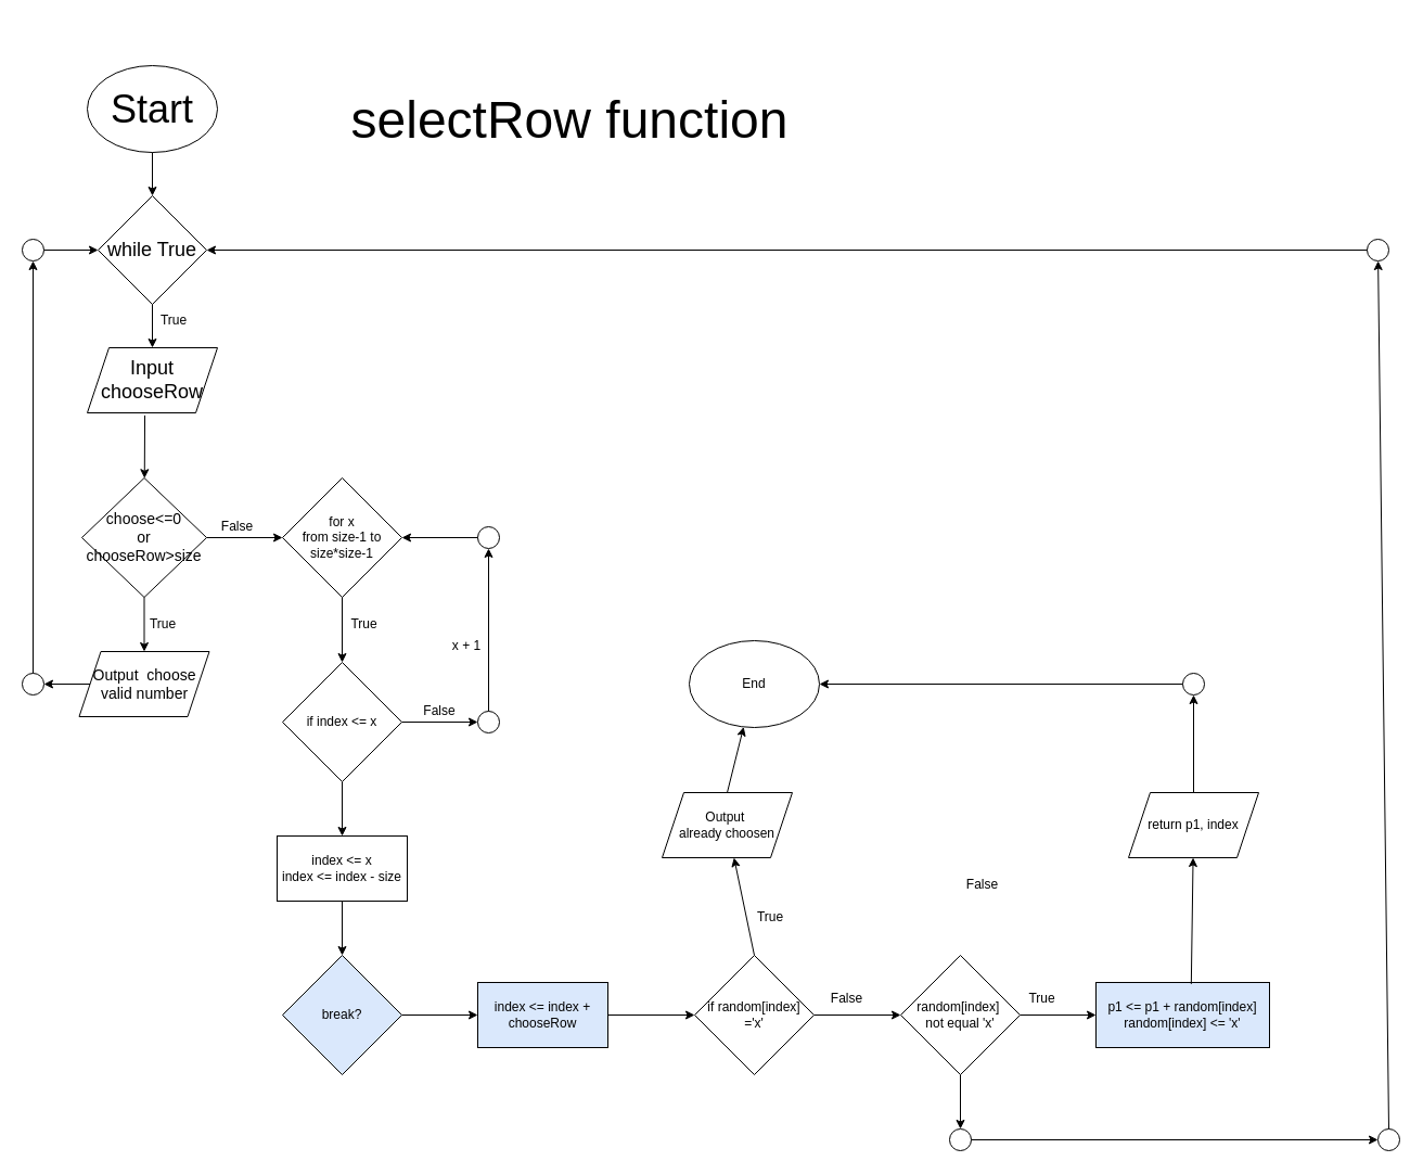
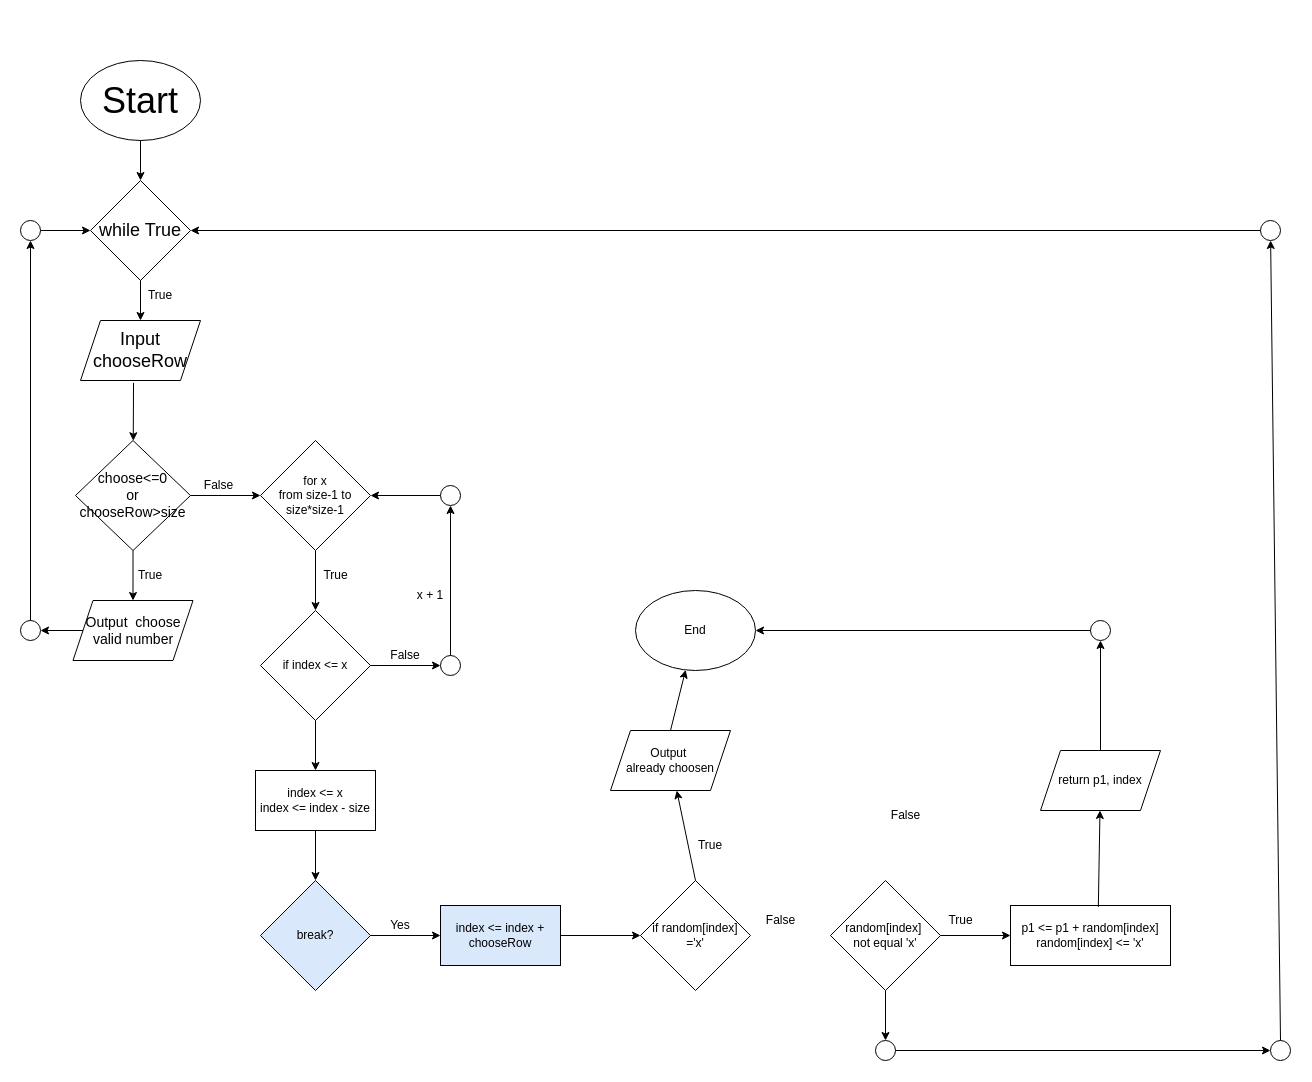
  <mxCell id="0" />
  <mxCell id="1" parent="0" />
  <mxCell id="2" value="&lt;font style=&quot;font-size: 36px;&quot;&gt;Start&lt;/font&gt;" style="ellipse;whiteSpace=wrap;html=1;" vertex="1" parent="1"><mxGeometry x="80" y="60" width="120" height="80" as="geometry" /></mxCell>
  <mxCell id="3" value="" style="endArrow=classic;html=1;rounded=0;exitX=0.5;exitY=1;exitDx=0;exitDy=0;" edge="1" parent="1" source="2" target="4"><mxGeometry width="50" height="50" relative="1" as="geometry"><mxPoint x="140" y="200" as="sourcePoint" /><mxPoint x="143.125" y="140.625" as="targetPoint" /></mxGeometry></mxCell>
  <mxCell id="4" value="&lt;font style=&quot;font-size: 18px;&quot;&gt;while True&lt;/font&gt;" style="rhombus;whiteSpace=wrap;html=1;" vertex="1" parent="1"><mxGeometry x="90" y="180" width="100" height="100" as="geometry" /></mxCell>
  <mxCell id="5" value="" style="endArrow=classic;html=1;rounded=0;exitX=0.5;exitY=1;exitDx=0;exitDy=0;" edge="1" parent="1" source="4" target="6"><mxGeometry width="50" height="50" relative="1" as="geometry"><mxPoint x="140" y="500" as="sourcePoint" /><mxPoint x="190" y="450" as="targetPoint" /></mxGeometry></mxCell>
  <mxCell id="6" value="&lt;font style=&quot;font-size: 18px;&quot;&gt;Input chooseRow&lt;/font&gt;" style="shape=parallelogram;perimeter=parallelogramPerimeter;whiteSpace=wrap;html=1;fixedSize=1;" vertex="1" parent="1"><mxGeometry x="80" y="320" width="120" height="60" as="geometry" /></mxCell>
  <mxCell id="7" value="" style="endArrow=classic;html=1;rounded=0;exitX=0.442;exitY=1.04;exitDx=0;exitDy=0;exitPerimeter=0;" edge="1" parent="1" source="6" target="8"><mxGeometry width="50" height="50" relative="1" as="geometry"><mxPoint x="140" y="480" as="sourcePoint" /><mxPoint x="190" y="430" as="targetPoint" /></mxGeometry></mxCell>
  <mxCell id="8" value="&lt;font style=&quot;font-size: 14px;&quot;&gt;choose&amp;lt;=0&lt;br&gt;or&lt;br&gt;chooseRow&amp;gt;size&lt;/font&gt;" style="rhombus;whiteSpace=wrap;html=1;" vertex="1" parent="1"><mxGeometry x="75" y="440" width="115" height="110" as="geometry" /></mxCell>
  <mxCell id="9" value="True" style="text;html=1;strokeColor=none;fillColor=none;align=center;verticalAlign=middle;whiteSpace=wrap;rounded=0;" vertex="1" parent="1"><mxGeometry x="130" y="280" width="60" height="30" as="geometry" /></mxCell>
  <mxCell id="10" value="" style="endArrow=classic;html=1;rounded=0;exitX=0.5;exitY=1;exitDx=0;exitDy=0;" edge="1" parent="1" source="8" target="11"><mxGeometry width="50" height="50" relative="1" as="geometry"><mxPoint x="140" y="670" as="sourcePoint" /><mxPoint x="190" y="620" as="targetPoint" /></mxGeometry></mxCell>
  <mxCell id="11" value="&lt;font style=&quot;font-size: 14px;&quot;&gt;Output&amp;nbsp; choose valid number&lt;/font&gt;" style="shape=parallelogram;perimeter=parallelogramPerimeter;whiteSpace=wrap;html=1;fixedSize=1;" vertex="1" parent="1"><mxGeometry x="72.5" y="600" width="120" height="60" as="geometry" /></mxCell>
  <mxCell id="12" value="True" style="text;html=1;strokeColor=none;fillColor=none;align=center;verticalAlign=middle;whiteSpace=wrap;rounded=0;" vertex="1" parent="1"><mxGeometry x="120" y="560" width="60" height="30" as="geometry" /></mxCell>
  <mxCell id="13" value="" style="endArrow=classic;html=1;rounded=0;exitX=1;exitY=0.5;exitDx=0;exitDy=0;" edge="1" parent="1" source="8"><mxGeometry width="50" height="50" relative="1" as="geometry"><mxPoint x="140" y="560" as="sourcePoint" /><mxPoint x="260" y="495" as="targetPoint" /></mxGeometry></mxCell>
  <mxCell id="14" value="for x &lt;br&gt;from size-1 to size*size-1" style="rhombus;whiteSpace=wrap;html=1;" vertex="1" parent="1"><mxGeometry x="260" y="440" width="110" height="110" as="geometry" /></mxCell>
  <mxCell id="15" value="False" style="text;html=1;align=center;verticalAlign=middle;resizable=0;points=[];autosize=1;strokeColor=none;fillColor=none;" vertex="1" parent="1"><mxGeometry x="192.5" y="470" width="50" height="30" as="geometry" /></mxCell>
  <mxCell id="16" value="" style="endArrow=classic;html=1;rounded=0;exitX=0.5;exitY=1;exitDx=0;exitDy=0;" edge="1" parent="1" source="14" target="17"><mxGeometry width="50" height="50" relative="1" as="geometry"><mxPoint x="300" y="520" as="sourcePoint" /><mxPoint x="380" y="600" as="targetPoint" /></mxGeometry></mxCell>
  <mxCell id="17" value="if index &amp;lt;= x" style="rhombus;whiteSpace=wrap;html=1;" vertex="1" parent="1"><mxGeometry x="260" y="610" width="110" height="110" as="geometry" /></mxCell>
  <mxCell id="18" value="True" style="text;html=1;align=center;verticalAlign=middle;resizable=0;points=[];autosize=1;strokeColor=none;fillColor=none;" vertex="1" parent="1"><mxGeometry x="310" y="560" width="50" height="30" as="geometry" /></mxCell>
  <mxCell id="19" value="" style="endArrow=classic;html=1;rounded=0;exitX=0.5;exitY=1;exitDx=0;exitDy=0;" edge="1" parent="1" source="17" target="20"><mxGeometry width="50" height="50" relative="1" as="geometry"><mxPoint x="300" y="710" as="sourcePoint" /><mxPoint x="350" y="660" as="targetPoint" /></mxGeometry></mxCell>
  <mxCell id="20" value="index &amp;lt;= x&lt;br&gt;index &amp;lt;= index - size" style="rounded=0;whiteSpace=wrap;html=1;" vertex="1" parent="1"><mxGeometry x="255" y="770" width="120" height="60" as="geometry" /></mxCell>
  <mxCell id="21" value="break?" style="rhombus;whiteSpace=wrap;html=1;fillColor=#dae8fc;" vertex="1" parent="1"><mxGeometry x="260" y="880" width="110" height="110" as="geometry" /></mxCell>
  <mxCell id="22" value="" style="endArrow=classic;html=1;rounded=0;exitX=0.5;exitY=1;exitDx=0;exitDy=0;entryX=0.5;entryY=0;entryDx=0;entryDy=0;" edge="1" parent="1" source="20" target="21"><mxGeometry width="50" height="50" relative="1" as="geometry"><mxPoint x="300" y="810" as="sourcePoint" /><mxPoint x="350" y="760" as="targetPoint" /></mxGeometry></mxCell>
  <mxCell id="23" value="" style="endArrow=classic;html=1;rounded=0;exitX=1;exitY=0.5;exitDx=0;exitDy=0;" edge="1" parent="1" source="21" target="24"><mxGeometry width="50" height="50" relative="1" as="geometry"><mxPoint x="300" y="810" as="sourcePoint" /><mxPoint x="350" y="760" as="targetPoint" /></mxGeometry></mxCell>
  <mxCell id="24" value="index &amp;lt;= index + chooseRow" style="rounded=0;whiteSpace=wrap;html=1;fillColor=#dae8fc;" vertex="1" parent="1"><mxGeometry x="440" y="905" width="120" height="60" as="geometry" /></mxCell>
+ <mxCell id="25" value="Yes" style="text;html=1;strokeColor=none;fillColor=none;align=center;verticalAlign=middle;whiteSpace=wrap;rounded=0;" vertex="1" parent="1"><mxGeometry x="370" y="910" width="60" height="30" as="geometry" /></mxCell>
  <mxCell id="26" value="" style="endArrow=classic;html=1;rounded=0;exitX=1;exitY=0.5;exitDx=0;exitDy=0;" edge="1" parent="1" source="24" target="27"><mxGeometry width="50" height="50" relative="1" as="geometry"><mxPoint x="620" y="1000" as="sourcePoint" /><mxPoint x="670" y="950" as="targetPoint" /></mxGeometry></mxCell>
  <mxCell id="27" value="if random[index]&lt;br&gt;='x'" style="rhombus;whiteSpace=wrap;html=1;" vertex="1" parent="1"><mxGeometry x="640" y="880" width="110" height="110" as="geometry" /></mxCell>
  <mxCell id="28" value="" style="endArrow=classic;html=1;rounded=0;exitX=1;exitY=0.5;exitDx=0;exitDy=0;" edge="1" parent="1" source="17" target="29"><mxGeometry width="50" height="50" relative="1" as="geometry"><mxPoint x="270" y="690" as="sourcePoint" /><mxPoint x="320" y="640" as="targetPoint" /></mxGeometry></mxCell>
  <mxCell id="29" value="" style="ellipse;whiteSpace=wrap;html=1;aspect=fixed;" vertex="1" parent="1"><mxGeometry x="440" y="655" width="20" height="20" as="geometry" /></mxCell>
  <mxCell id="30" value="" style="endArrow=classic;html=1;rounded=0;exitX=0.5;exitY=0;exitDx=0;exitDy=0;" edge="1" parent="1" source="29" target="31"><mxGeometry width="50" height="50" relative="1" as="geometry"><mxPoint x="270" y="690" as="sourcePoint" /><mxPoint x="320" y="640" as="targetPoint" /></mxGeometry></mxCell>
  <mxCell id="31" value="" style="ellipse;whiteSpace=wrap;html=1;aspect=fixed;" vertex="1" parent="1"><mxGeometry x="440" y="485" width="20" height="20" as="geometry" /></mxCell>
  <mxCell id="32" value="" style="endArrow=classic;html=1;rounded=0;exitX=0;exitY=0.5;exitDx=0;exitDy=0;entryX=1;entryY=0.5;entryDx=0;entryDy=0;" edge="1" parent="1" source="31" target="14"><mxGeometry width="50" height="50" relative="1" as="geometry"><mxPoint x="270" y="690" as="sourcePoint" /><mxPoint x="320" y="640" as="targetPoint" /></mxGeometry></mxCell>
  <mxCell id="33" value="False" style="text;html=1;strokeColor=none;fillColor=none;align=center;verticalAlign=middle;whiteSpace=wrap;rounded=0;" vertex="1" parent="1"><mxGeometry x="375" y="640" width="60" height="30" as="geometry" /></mxCell>
  <mxCell id="34" value="x + 1" style="text;html=1;strokeColor=none;fillColor=none;align=center;verticalAlign=middle;whiteSpace=wrap;rounded=0;" vertex="1" parent="1"><mxGeometry x="400" y="580" width="60" height="30" as="geometry" /></mxCell>
  <mxCell id="35" value="" style="endArrow=classic;html=1;rounded=0;exitX=0.5;exitY=0;exitDx=0;exitDy=0;" edge="1" parent="1" source="27" target="36"><mxGeometry width="50" height="50" relative="1" as="geometry"><mxPoint x="760" y="890" as="sourcePoint" /><mxPoint x="810" y="840" as="targetPoint" /></mxGeometry></mxCell>
  <mxCell id="36" value="Output&amp;nbsp;&lt;br&gt;already choosen" style="shape=parallelogram;perimeter=parallelogramPerimeter;whiteSpace=wrap;html=1;fixedSize=1;" vertex="1" parent="1"><mxGeometry x="610" y="730" width="120" height="60" as="geometry" /></mxCell>
- <mxCell id="37" value="" style="endArrow=classic;html=1;rounded=0;exitX=1;exitY=0.5;exitDx=0;exitDy=0;" edge="1" parent="1" source="27" target="38"><mxGeometry width="50" height="50" relative="1" as="geometry"><mxPoint x="790" y="880" as="sourcePoint" /><mxPoint x="840" y="830" as="targetPoint" /></mxGeometry></mxCell>
  <mxCell id="38" value="random[index]&amp;nbsp;&lt;br&gt;not equal 'x'" style="rhombus;whiteSpace=wrap;html=1;" vertex="1" parent="1"><mxGeometry x="830" y="880" width="110" height="110" as="geometry" /></mxCell>
  <mxCell id="39" value="" style="endArrow=classic;html=1;rounded=0;exitX=0;exitY=0.5;exitDx=0;exitDy=0;" edge="1" parent="1" source="11" target="40"><mxGeometry width="50" height="50" relative="1" as="geometry"><mxPoint x="280" y="780" as="sourcePoint" /><mxPoint x="330" y="730" as="targetPoint" /></mxGeometry></mxCell>
  <mxCell id="40" value="" style="ellipse;whiteSpace=wrap;html=1;aspect=fixed;" vertex="1" parent="1"><mxGeometry x="20" y="620" width="20" height="20" as="geometry" /></mxCell>
  <mxCell id="41" value="True" style="text;html=1;strokeColor=none;fillColor=none;align=center;verticalAlign=middle;whiteSpace=wrap;rounded=0;" vertex="1" parent="1"><mxGeometry x="680" y="830" width="60" height="30" as="geometry" /></mxCell>
  <mxCell id="42" value="False" style="text;html=1;align=center;verticalAlign=middle;resizable=0;points=[];autosize=1;strokeColor=none;fillColor=none;" vertex="1" parent="1"><mxGeometry x="755" y="905" width="50" height="30" as="geometry" /></mxCell>
  <mxCell id="43" value="" style="endArrow=classic;html=1;rounded=0;exitX=1;exitY=0.5;exitDx=0;exitDy=0;" edge="1" parent="1" source="38" target="44"><mxGeometry width="50" height="50" relative="1" as="geometry"><mxPoint x="940" y="980" as="sourcePoint" /><mxPoint x="990" y="930" as="targetPoint" /></mxGeometry></mxCell>
- <mxCell id="44" value="p1 &amp;lt;= p1 + random[index]&lt;br&gt;random[index] &amp;lt;= 'x'" style="rounded=0;whiteSpace=wrap;html=1;fillColor=#dae8fc;" vertex="1" parent="1"><mxGeometry x="1010" y="905" width="160" height="60" as="geometry" /></mxCell>
+ <mxCell id="44" value="p1 &amp;lt;= p1 + random[index]&lt;br&gt;random[index] &amp;lt;= 'x'" style="rounded=0;whiteSpace=wrap;html=1;" vertex="1" parent="1"><mxGeometry x="1010" y="905" width="160" height="60" as="geometry" /></mxCell>
  <mxCell id="45" value="" style="endArrow=classic;html=1;rounded=0;exitX=0.549;exitY=0.023;exitDx=0;exitDy=0;exitPerimeter=0;" edge="1" parent="1" source="44" target="47"><mxGeometry width="50" height="50" relative="1" as="geometry"><mxPoint x="1060" y="860" as="sourcePoint" /><mxPoint x="1100" y="810" as="targetPoint" /></mxGeometry></mxCell>
  <mxCell id="46" value="True" style="text;html=1;align=center;verticalAlign=middle;resizable=0;points=[];autosize=1;strokeColor=none;fillColor=none;" vertex="1" parent="1"><mxGeometry x="935" y="905" width="50" height="30" as="geometry" /></mxCell>
- <mxCell id="47" value="return p1, index" style="shape=parallelogram;perimeter=parallelogramPerimeter;whiteSpace=wrap;html=1;fixedSize=1;" vertex="1" parent="1"><mxGeometry x="1040" y="730" width="120" height="60" as="geometry" /></mxCell>
+ <mxCell id="47" value="return p1, index" style="shape=parallelogram;perimeter=parallelogramPerimeter;whiteSpace=wrap;html=1;fixedSize=1;" vertex="1" parent="1"><mxGeometry x="1040" y="750" width="120" height="60" as="geometry" /></mxCell>
  <mxCell id="48" value="" style="endArrow=classic;html=1;rounded=0;exitX=0.5;exitY=0;exitDx=0;exitDy=0;" edge="1" parent="1" source="36" target="49"><mxGeometry width="50" height="50" relative="1" as="geometry"><mxPoint x="760" y="770" as="sourcePoint" /><mxPoint x="810" y="720" as="targetPoint" /></mxGeometry></mxCell>
  <mxCell id="49" value="End" style="ellipse;whiteSpace=wrap;html=1;" vertex="1" parent="1"><mxGeometry x="635" y="590" width="120" height="80" as="geometry" /></mxCell>
  <mxCell id="50" value="" style="endArrow=classic;html=1;rounded=0;exitX=0.5;exitY=1;exitDx=0;exitDy=0;entryX=0.5;entryY=0;entryDx=0;entryDy=0;" edge="1" parent="1" source="38" target="51"><mxGeometry width="50" height="50" relative="1" as="geometry"><mxPoint x="760" y="770" as="sourcePoint" /><mxPoint x="880" y="240" as="targetPoint" /></mxGeometry></mxCell>
  <mxCell id="51" value="" style="ellipse;whiteSpace=wrap;html=1;aspect=fixed;" vertex="1" parent="1"><mxGeometry x="875" y="1040" width="20" height="20" as="geometry" /></mxCell>
  <mxCell id="52" value="" style="endArrow=classic;html=1;rounded=0;exitX=0.5;exitY=0;exitDx=0;exitDy=0;" edge="1" parent="1" source="47" target="60"><mxGeometry width="50" height="50" relative="1" as="geometry"><mxPoint x="760" y="670" as="sourcePoint" /><mxPoint x="1100" y="630" as="targetPoint" /></mxGeometry></mxCell>
  <mxCell id="53" value="False" style="text;html=1;align=center;verticalAlign=middle;resizable=0;points=[];autosize=1;strokeColor=none;fillColor=none;" vertex="1" parent="1"><mxGeometry x="880" y="800" width="50" height="30" as="geometry" /></mxCell>
  <mxCell id="54" value="" style="endArrow=classic;html=1;rounded=0;exitX=1;exitY=0.5;exitDx=0;exitDy=0;" edge="1" parent="1" source="51" target="55"><mxGeometry width="50" height="50" relative="1" as="geometry"><mxPoint x="630" y="800" as="sourcePoint" /><mxPoint x="680" y="750" as="targetPoint" /></mxGeometry></mxCell>
  <mxCell id="55" value="" style="ellipse;whiteSpace=wrap;html=1;aspect=fixed;" vertex="1" parent="1"><mxGeometry x="1270" y="1040" width="20" height="20" as="geometry" /></mxCell>
  <mxCell id="56" value="" style="endArrow=classic;html=1;rounded=0;exitX=0.5;exitY=0;exitDx=0;exitDy=0;" edge="1" parent="1" source="55" target="57"><mxGeometry width="50" height="50" relative="1" as="geometry"><mxPoint x="630" y="800" as="sourcePoint" /><mxPoint x="680" y="750" as="targetPoint" /></mxGeometry></mxCell>
  <mxCell id="57" value="" style="ellipse;whiteSpace=wrap;html=1;aspect=fixed;" vertex="1" parent="1"><mxGeometry x="1260" y="220" width="20" height="20" as="geometry" /></mxCell>
  <mxCell id="58" value="" style="endArrow=classic;html=1;rounded=0;exitX=0;exitY=0.5;exitDx=0;exitDy=0;entryX=1;entryY=0.5;entryDx=0;entryDy=0;" edge="1" parent="1" source="57" target="4"><mxGeometry width="50" height="50" relative="1" as="geometry"><mxPoint x="630" y="400" as="sourcePoint" /><mxPoint x="680" y="350" as="targetPoint" /></mxGeometry></mxCell>
- <mxCell id="59" value="&lt;font style=&quot;font-size: 48px;&quot;&gt;selectRow function&lt;/font&gt;" style="text;html=1;strokeColor=none;fillColor=none;align=center;verticalAlign=middle;whiteSpace=wrap;rounded=0;" vertex="1" parent="1"><mxGeometry x="320" y="20" width="410" height="180" as="geometry" /></mxCell>
  <mxCell id="60" value="" style="ellipse;whiteSpace=wrap;html=1;aspect=fixed;" vertex="1" parent="1"><mxGeometry x="1090" y="620" width="20" height="20" as="geometry" /></mxCell>
  <mxCell id="61" value="" style="endArrow=classic;html=1;rounded=0;exitX=0;exitY=0.5;exitDx=0;exitDy=0;entryX=1;entryY=0.5;entryDx=0;entryDy=0;" edge="1" parent="1" source="60" target="49"><mxGeometry width="50" height="50" relative="1" as="geometry"><mxPoint x="630" y="670" as="sourcePoint" /><mxPoint x="680" y="620" as="targetPoint" /></mxGeometry></mxCell>
  <mxCell id="62" value="" style="endArrow=classic;html=1;rounded=0;entryX=0.5;entryY=1;entryDx=0;entryDy=0;" edge="1" parent="1" target="63"><mxGeometry width="50" height="50" relative="1" as="geometry"><mxPoint x="30" y="620" as="sourcePoint" /><mxPoint x="4.808" y="386.726" as="targetPoint" /></mxGeometry></mxCell>
  <mxCell id="63" value="" style="ellipse;whiteSpace=wrap;html=1;aspect=fixed;" vertex="1" parent="1"><mxGeometry x="20" y="220" width="20" height="20" as="geometry" /></mxCell>
  <mxCell id="64" value="" style="endArrow=classic;html=1;rounded=0;exitX=1;exitY=0.5;exitDx=0;exitDy=0;entryX=0;entryY=0.5;entryDx=0;entryDy=0;" edge="1" parent="1" source="63" target="4"><mxGeometry width="50" height="50" relative="1" as="geometry"><mxPoint x="140" y="300" as="sourcePoint" /><mxPoint x="190" y="250" as="targetPoint" /></mxGeometry></mxCell>
